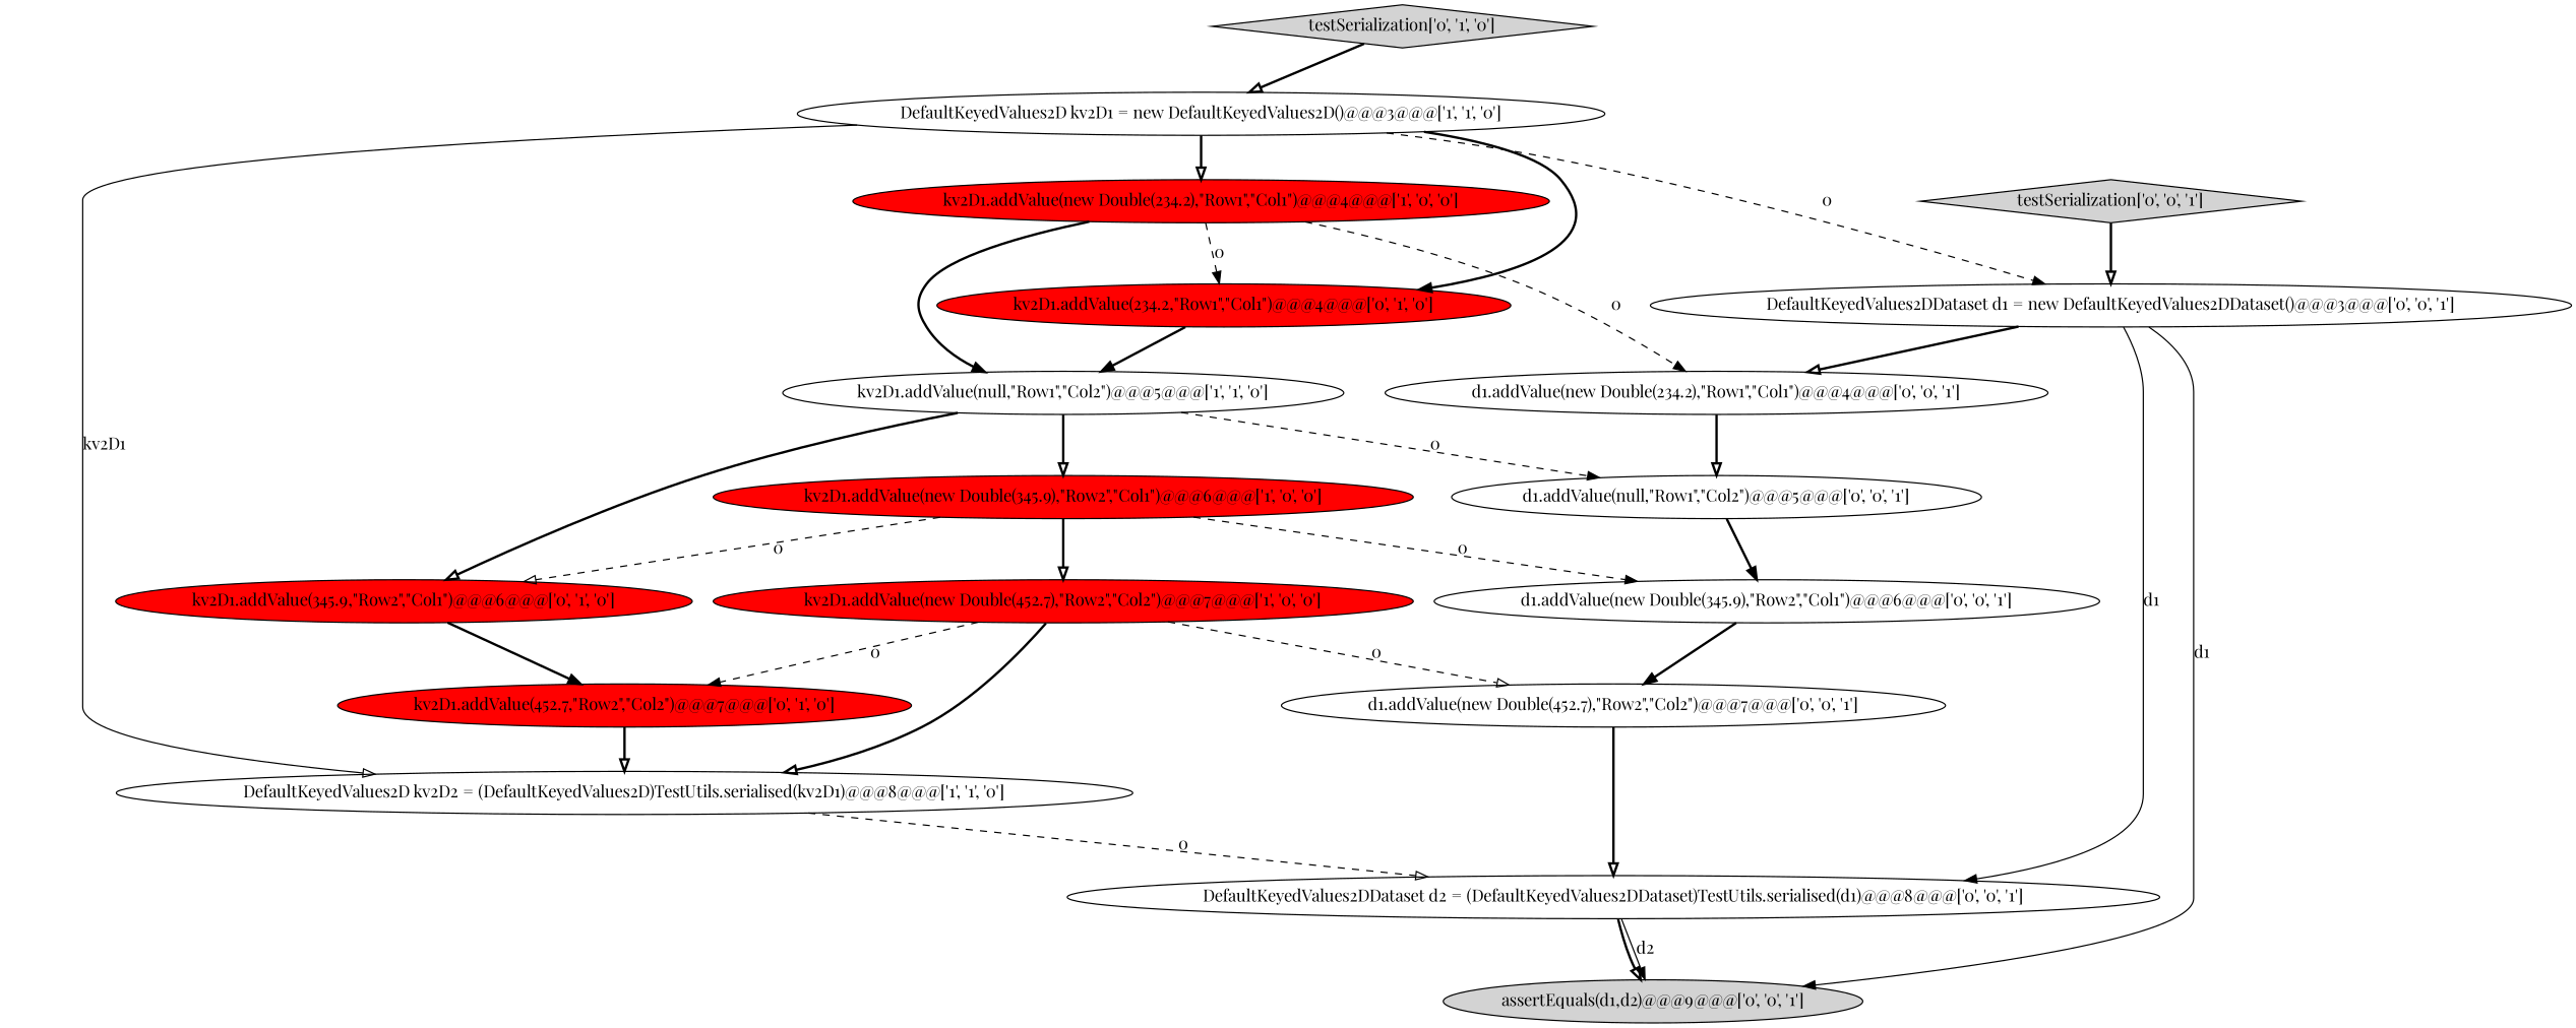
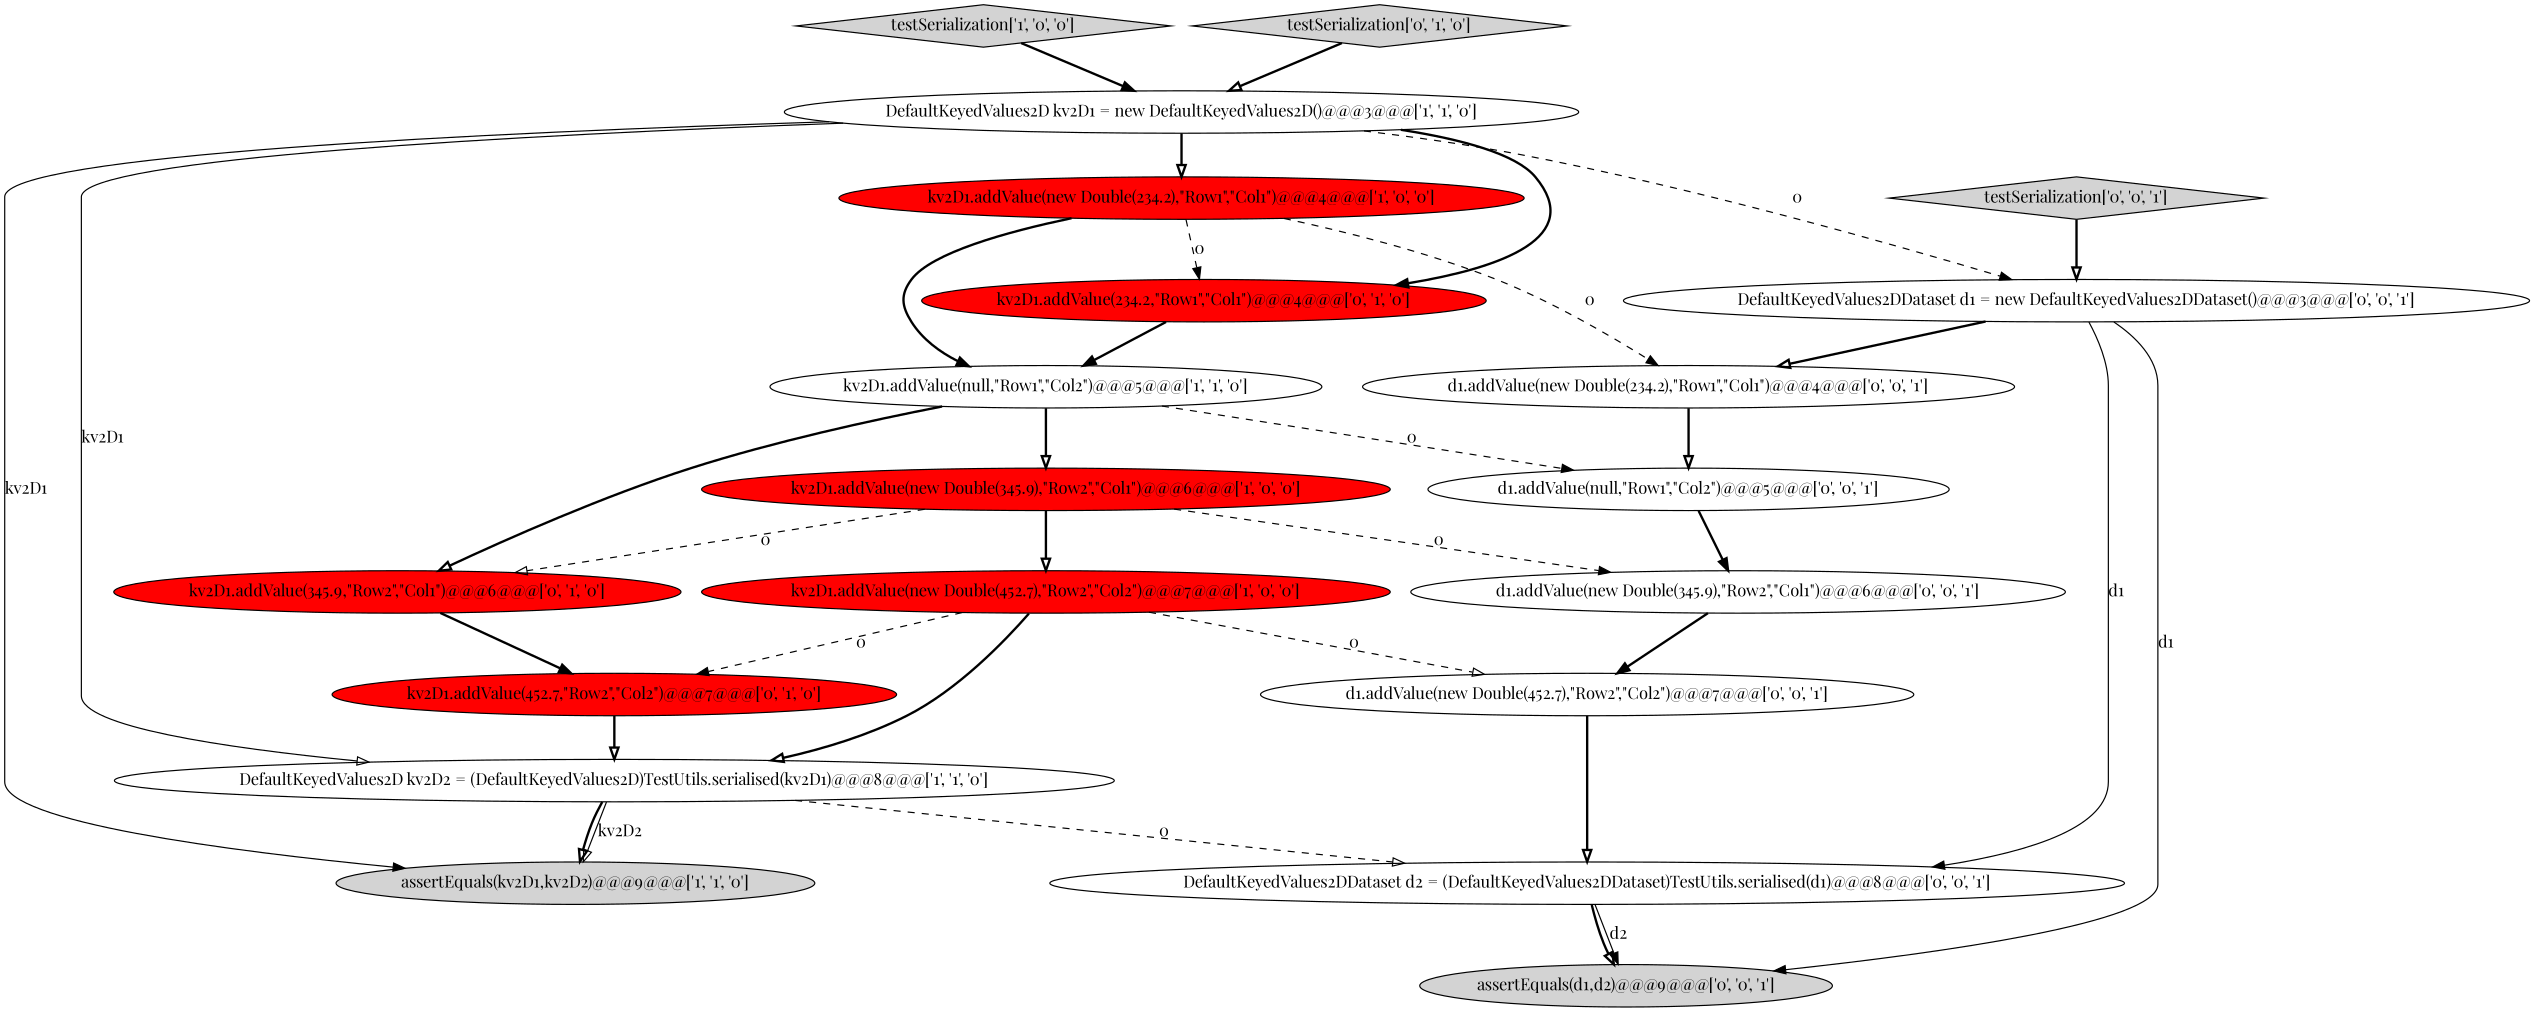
  digraph {
    fontname="Playfair Display"
    node [fillcolor=white fontname="Playfair Display" shape=ellipse style=filled]
    edge [arrowhead=onormal fontname="Playfair Display" style=bold]
    n1 [label="DefaultKeyedValues2D kv2D2 = (DefaultKeyedValues2D)TestUtils.serialised(kv2D1)@@@8@@@['1', '1', '0']"]
    n2 [label="DefaultKeyedValues2DDataset d2 = (DefaultKeyedValues2DDataset)TestUtils.serialised(d1)@@@8@@@['0', '0', '1']"]
+   n3 [fillcolor=lightgray label="assertEquals(kv2D1,kv2D2)@@@9@@@['1', '1', '0']"]
    n4 [fillcolor=lightgray label="assertEquals(d1,d2)@@@9@@@['0', '0', '1']"]
+   n5 [fillcolor=lightgray label="testSerialization['1', '0', '0']" shape=diamond]
    n6 [label="DefaultKeyedValues2D kv2D1 = new DefaultKeyedValues2D()@@@3@@@['1', '1', '0']"]
    n7 [fillcolor=red label="kv2D1.addValue(new Double(234.2),\"Row1\",\"Col1\")@@@4@@@['1', '0', '0']"]
    n8 [fillcolor=red label="kv2D1.addValue(234.2,\"Row1\",\"Col1\")@@@4@@@['0', '1', '0']"]
    n9 [label="DefaultKeyedValues2DDataset d1 = new DefaultKeyedValues2DDataset()@@@3@@@['0', '0', '1']"]
    n10 [label="d1.addValue(new Double(452.7),\"Row2\",\"Col2\")@@@7@@@['0', '0', '1']"]
    n11 [label="kv2D1.addValue(null,\"Row1\",\"Col2\")@@@5@@@['1', '1', '0']"]
    n12 [label="d1.addValue(new Double(234.2),\"Row1\",\"Col1\")@@@4@@@['0', '0', '1']"]
    n13 [fillcolor=red label="kv2D1.addValue(345.9,\"Row2\",\"Col1\")@@@6@@@['0', '1', '0']"]
    n14 [label="d1.addValue(null,\"Row1\",\"Col2\")@@@5@@@['0', '0', '1']"]
    n15 [fillcolor=red label="kv2D1.addValue(new Double(345.9),\"Row2\",\"Col1\")@@@6@@@['1', '0', '0']"]
    n16 [fillcolor=red label="kv2D1.addValue(new Double(452.7),\"Row2\",\"Col2\")@@@7@@@['1', '0', '0']"]
    n17 [fillcolor=red label="kv2D1.addValue(452.7,\"Row2\",\"Col2\")@@@7@@@['0', '1', '0']"]
    n18 [fillcolor=lightgray label="testSerialization['0', '1', '0']" shape=diamond]
    n19 [label="d1.addValue(new Double(345.9),\"Row2\",\"Col1\")@@@6@@@['0', '0', '1']"]
    n20 [fillcolor=lightgray label="testSerialization['0', '0', '1']" shape=diamond]
    n1 -> n2 [label=0 style=dashed]
+   n1 -> n3 [label=kv2D2 style=solid]
+   n1 -> n3
    n2 -> n4
    n2 -> n4 [arrowhead=normal label=d2 style=solid]
+   n5 -> n6 [arrowhead=normal]
    n6 -> n1 [label=kv2D1 style=solid]
+   n6 -> n3 [arrowhead=normal label=kv2D1 style=solid]
    n6 -> n7
    n6 -> n8 [arrowhead=normal]
    n6 -> n9 [arrowhead=normal label=0 style=dashed]
    n7 -> n8 [arrowhead=normal label=0 style=dashed]
    n7 -> n11 [arrowhead=normal]
    n7 -> n12 [arrowhead=normal label=0 style=dashed]
    n8 -> n11 [arrowhead=normal]
    n9 -> n2 [arrowhead=normal label=d1 style=solid]
    n9 -> n4 [arrowhead=normal label=d1 style=solid]
    n9 -> n12
    n10 -> n2
    n11 -> n13
    n11 -> n14 [arrowhead=normal label=0 style=dashed]
    n11 -> n15
    n12 -> n14
    n13 -> n17 [arrowhead=normal]
    n14 -> n19 [arrowhead=normal]
    n15 -> n13 [label=0 style=dashed]
    n15 -> n16
    n15 -> n19 [arrowhead=normal label=0 style=dashed]
    n16 -> n1
    n16 -> n10 [label=0 style=dashed]
    n16 -> n17 [arrowhead=normal label=0 style=dashed]
    n17 -> n1
    n18 -> n6
    n19 -> n10 [arrowhead=normal]
    n20 -> n9
  }
